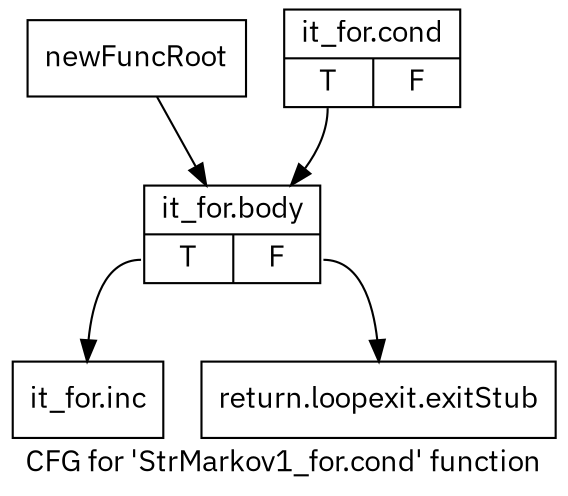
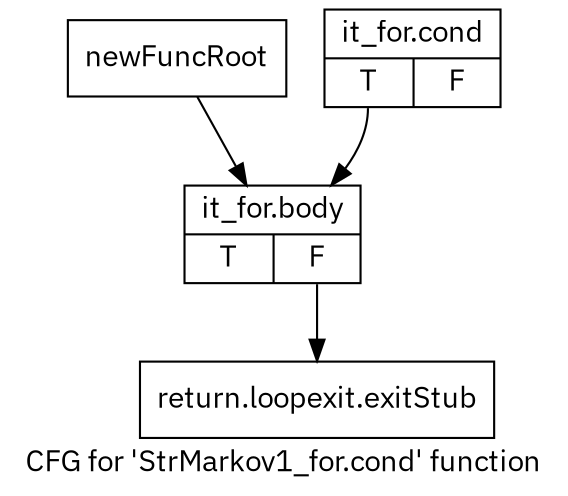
  digraph {
    fontname="IBM Plex Sans"
    label="CFG for 'StrMarkov1_for.cond' function"
    node [fontname="IBM Plex Sans" shape=record]
    edge [fontname="IBM Plex Sans" tailport=s0]
    n1 [label="{newFuncRoot}"]
    n2 [label="{it_for.body|{<s0>T|<s1>F}}"]
    n3 [label="{it_for.cond|{<s0>T|<s1>F}}"]
    n4 [label="{return.loopexit.exitStub}"]
-   n5 [label="{it_for.inc}"]
    n1 -> n2 [tailport=""]
    n2 -> n4 [tailport=s1]
-   n2 -> n5
    n3 -> n2
  }
